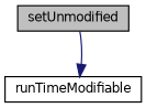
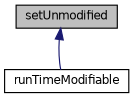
  digraph {
    rankdir=TB
    node [color=black fontname=Helvetica fontsize=10 shape=record]
    n1 [fillcolor=grey75 fontcolor=black height=0.2 label=setUnmodified style=filled width=0.4]
    n2 [height=0.2 label=runTimeModifiable width=0.4]
-   n2 -> n1 [color=midnightblue dir=back fontname=Helvetica fontsize=10 labelfontname=Helvetica labelfontsize=10 style=solid]
+   n1 -> n2 [color=midnightblue dir=back fontname=Helvetica fontsize=10 labelfontname=Helvetica labelfontsize=10 style=solid]
  }
